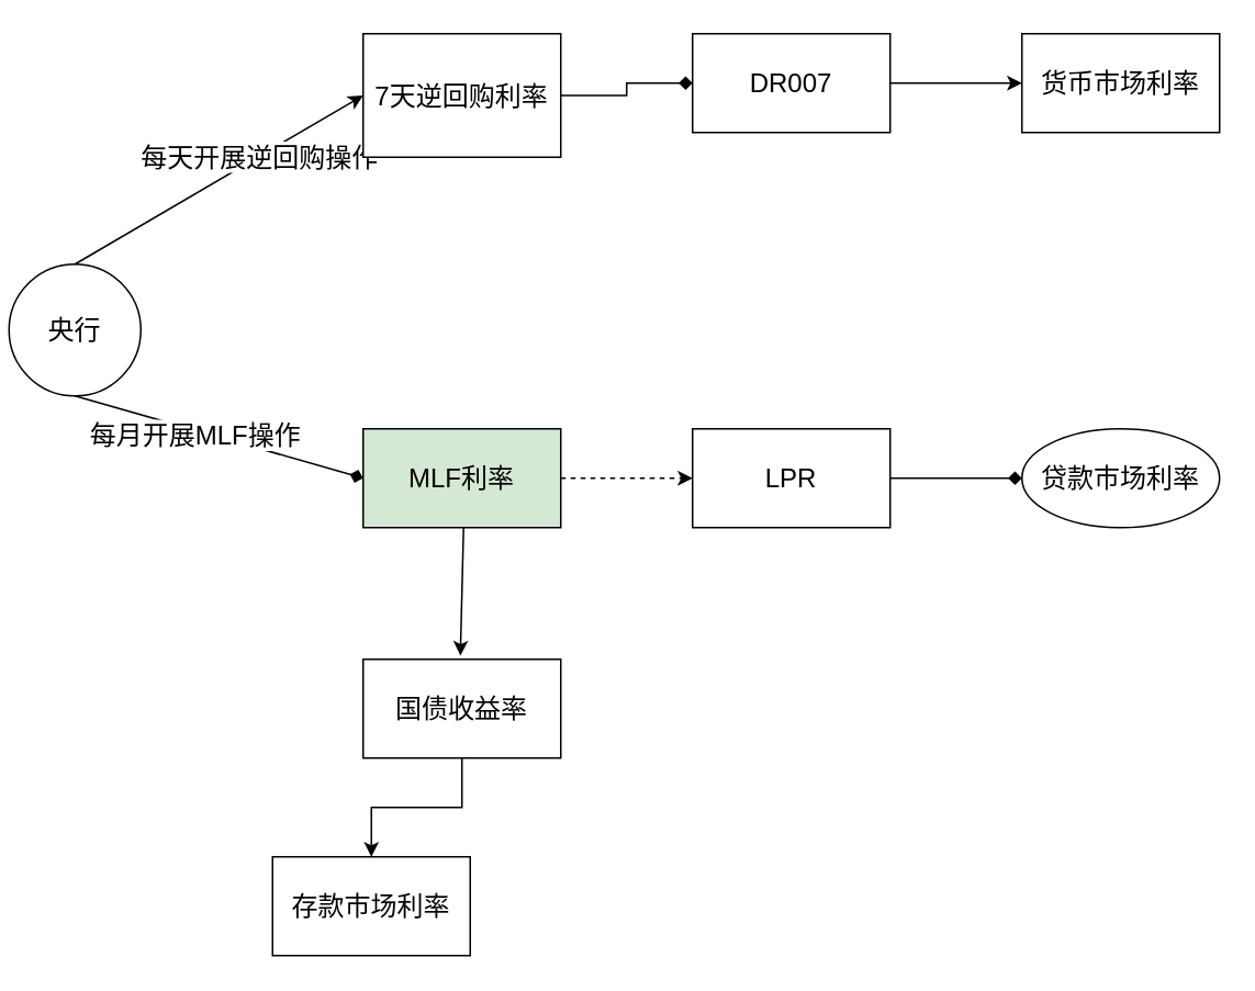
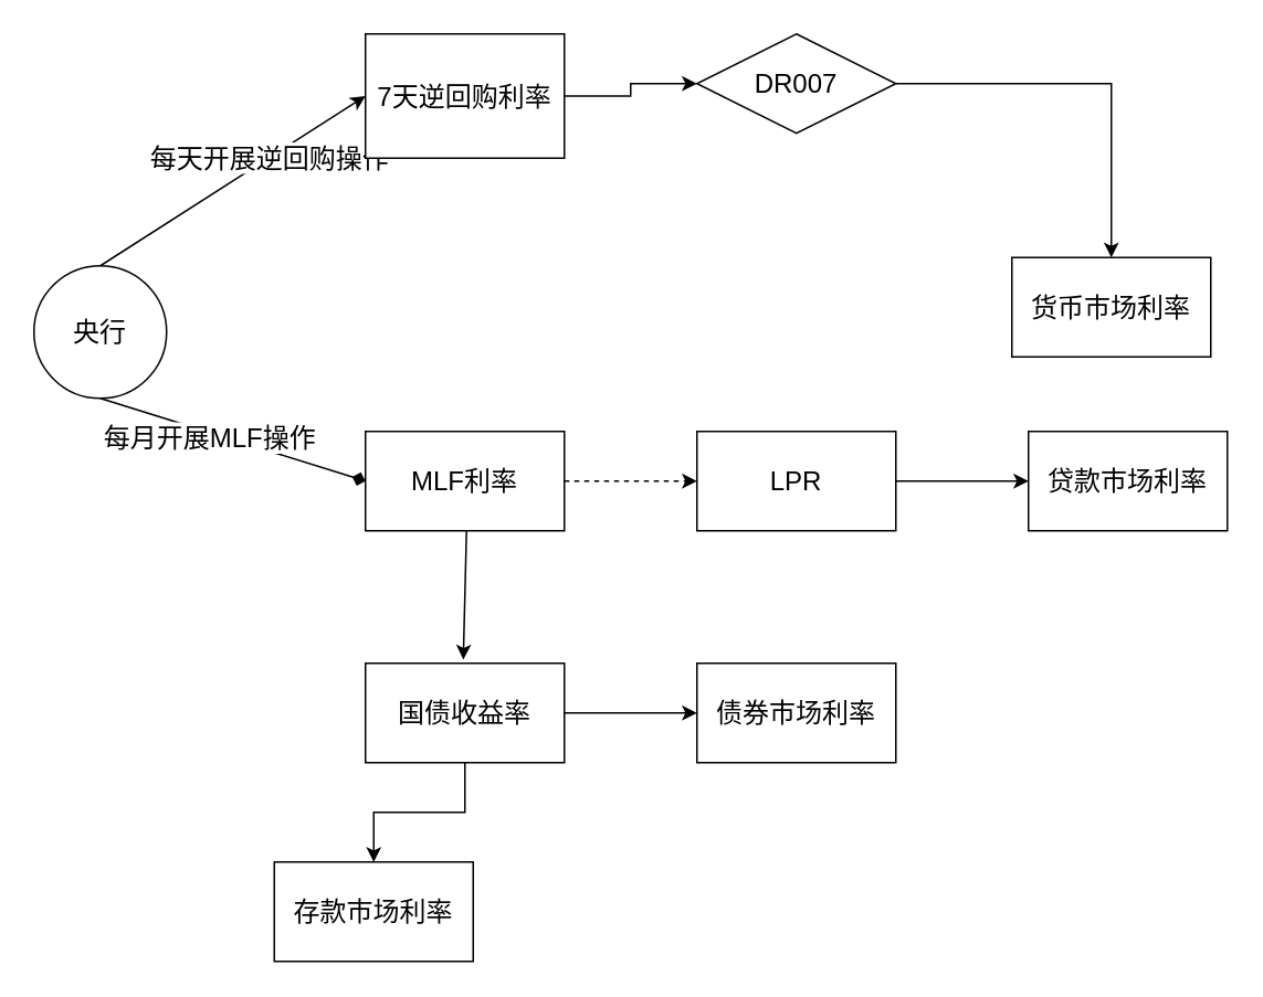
  <mxCell id="0" />
  <mxCell id="1" parent="0" />
- <mxCell id="2" value="&lt;font style=&quot;font-size: 16px;&quot;&gt;央行&lt;/font&gt;" style="ellipse;whiteSpace=wrap;html=1;aspect=fixed;" vertex="1" parent="1"><mxGeometry x="5" y="160" width="80" height="80" as="geometry" /></mxCell>
+ <mxCell id="2" value="&lt;font style=&quot;font-size: 16px;&quot;&gt;央行&lt;/font&gt;" style="ellipse;whiteSpace=wrap;html=1;aspect=fixed;" vertex="1" parent="1"><mxGeometry x="20" y="160" width="80" height="80" as="geometry" /></mxCell>
  <mxCell id="3" value="" style="endArrow=classic;html=1;rounded=0;exitX=0.5;exitY=0;exitDx=0;exitDy=0;entryX=0;entryY=0.5;entryDx=0;entryDy=0;" edge="1" parent="1" source="2" target="8"><mxGeometry width="50" height="50" relative="1" as="geometry"><mxPoint x="60" y="150" as="sourcePoint" /><mxPoint x="170" y="70" as="targetPoint" /></mxGeometry></mxCell>
  <mxCell id="4" value="&lt;font style=&quot;font-size: 16px;&quot;&gt;每天开展逆回购操作&lt;/font&gt;" style="edgeLabel;html=1;align=center;verticalAlign=middle;resizable=0;points=[];" vertex="1" connectable="0" parent="3"><mxGeometry x="0.27" relative="1" as="geometry"><mxPoint as="offset" /></mxGeometry></mxCell>
  <mxCell id="5" value="" style="endArrow=diamond;html=1;rounded=0;exitX=0.5;exitY=1;exitDx=0;exitDy=0;entryX=0;entryY=0.5;entryDx=0;entryDy=0;" edge="1" parent="1" source="2" target="13"><mxGeometry width="50" height="50" relative="1" as="geometry"><mxPoint x="-80" y="360" as="sourcePoint" /><mxPoint x="180" y="290" as="targetPoint" /></mxGeometry></mxCell>
  <mxCell id="6" value="&lt;font style=&quot;font-size: 16px;&quot;&gt;每月开展MLF操作&lt;/font&gt;" style="edgeLabel;html=1;align=center;verticalAlign=middle;resizable=0;points=[];" vertex="1" connectable="0" parent="5"><mxGeometry x="-0.166" y="-3" relative="1" as="geometry"><mxPoint as="offset" /></mxGeometry></mxCell>
- <mxCell id="7" value="" style="edgeStyle=orthogonalEdgeStyle;rounded=0;orthogonalLoop=1;jettySize=auto;html=1;endArrow=diamond;" edge="1" parent="1" source="8" target="10"><mxGeometry relative="1" as="geometry" /></mxCell>
+ <mxCell id="7" value="" style="edgeStyle=orthogonalEdgeStyle;rounded=0;orthogonalLoop=1;jettySize=auto;html=1;" edge="1" parent="1" source="8" target="10"><mxGeometry relative="1" as="geometry" /></mxCell>
  <mxCell id="8" value="&lt;font style=&quot;font-size: 16px;&quot;&gt;7天逆回购利率&lt;/font&gt;" style="rounded=0;whiteSpace=wrap;html=1;" vertex="1" parent="1"><mxGeometry x="220" y="20" width="120" height="75" as="geometry" /></mxCell>
  <mxCell id="9" value="" style="edgeStyle=orthogonalEdgeStyle;rounded=0;orthogonalLoop=1;jettySize=auto;html=1;" edge="1" parent="1" source="10" target="11"><mxGeometry relative="1" as="geometry" /></mxCell>
- <mxCell id="10" value="&lt;font style=&quot;font-size: 16px;&quot;&gt;DR007&lt;/font&gt;" style="whiteSpace=wrap;html=1;rounded=0;" vertex="1" parent="1"><mxGeometry x="420" y="20" width="120" height="60" as="geometry" /></mxCell>
- <mxCell id="11" value="&lt;font style=&quot;font-size: 16px;&quot;&gt;货币市场利率&lt;/font&gt;" style="rounded=0;whiteSpace=wrap;html=1;" vertex="1" parent="1"><mxGeometry x="620" y="20" width="120" height="60" as="geometry" /></mxCell>
+ <mxCell id="10" value="&lt;font style=&quot;font-size: 16px;&quot;&gt;DR007&lt;/font&gt;" style="rhombus;whiteSpace=wrap;html=1;" vertex="1" parent="1"><mxGeometry x="420" y="20" width="120" height="60" as="geometry" /></mxCell>
+ <mxCell id="11" value="&lt;font style=&quot;font-size: 16px;&quot;&gt;货币市场利率&lt;/font&gt;" style="rounded=0;whiteSpace=wrap;html=1;" vertex="1" parent="1"><mxGeometry x="610" y="155" width="120" height="60" as="geometry" /></mxCell>
  <mxCell id="12" value="" style="edgeStyle=orthogonalEdgeStyle;rounded=0;orthogonalLoop=1;jettySize=auto;html=1;dashed=1;" edge="1" parent="1" source="13" target="15"><mxGeometry relative="1" as="geometry" /></mxCell>
- <mxCell id="13" value="&lt;font style=&quot;font-size: 16px;&quot;&gt;MLF利率&lt;/font&gt;" style="rounded=0;whiteSpace=wrap;html=1;fillColor=#d5e8d4;" vertex="1" parent="1"><mxGeometry x="220" y="260" width="120" height="60" as="geometry" /></mxCell>
- <mxCell id="14" value="" style="edgeStyle=orthogonalEdgeStyle;rounded=0;orthogonalLoop=1;jettySize=auto;html=1;endArrow=diamond;" edge="1" parent="1" source="15" target="16"><mxGeometry relative="1" as="geometry" /></mxCell>
+ <mxCell id="13" value="&lt;font style=&quot;font-size: 16px;&quot;&gt;MLF利率&lt;/font&gt;" style="rounded=0;whiteSpace=wrap;html=1;" vertex="1" parent="1"><mxGeometry x="220" y="260" width="120" height="60" as="geometry" /></mxCell>
+ <mxCell id="14" value="" style="edgeStyle=orthogonalEdgeStyle;rounded=0;orthogonalLoop=1;jettySize=auto;html=1;" edge="1" parent="1" source="15" target="16"><mxGeometry relative="1" as="geometry" /></mxCell>
  <mxCell id="15" value="&lt;font style=&quot;font-size: 16px;&quot;&gt;LPR&lt;/font&gt;" style="rounded=0;whiteSpace=wrap;html=1;" vertex="1" parent="1"><mxGeometry x="420" y="260" width="120" height="60" as="geometry" /></mxCell>
- <mxCell id="16" value="&lt;font style=&quot;font-size: 16px;&quot;&gt;贷款市场利率&lt;/font&gt;" style="ellipse;whiteSpace=wrap;html=1;" vertex="1" parent="1"><mxGeometry x="620" y="260" width="120" height="60" as="geometry" /></mxCell>
+ <mxCell id="16" value="&lt;font style=&quot;font-size: 16px;&quot;&gt;贷款市场利率&lt;/font&gt;" style="rounded=0;whiteSpace=wrap;html=1;" vertex="1" parent="1"><mxGeometry x="620" y="260" width="120" height="60" as="geometry" /></mxCell>
  <mxCell id="17" value="" style="endArrow=classic;html=1;rounded=0;exitX=0.433;exitY=1.037;exitDx=0;exitDy=0;exitPerimeter=0;" edge="1" parent="1"><mxGeometry width="50" height="50" relative="1" as="geometry"><mxPoint x="280.98" y="320" as="sourcePoint" /><mxPoint x="279.02" y="397.78" as="targetPoint" /></mxGeometry></mxCell>
+ <mxCell id="18" value="" style="edgeStyle=orthogonalEdgeStyle;rounded=0;orthogonalLoop=1;jettySize=auto;html=1;" edge="1" parent="1" source="20" target="21"><mxGeometry relative="1" as="geometry" /></mxCell>
  <mxCell id="19" value="" style="edgeStyle=orthogonalEdgeStyle;rounded=0;orthogonalLoop=1;jettySize=auto;html=1;" edge="1" parent="1" source="20" target="22"><mxGeometry relative="1" as="geometry" /></mxCell>
  <mxCell id="20" value="&lt;font style=&quot;font-size: 16px;&quot;&gt;国债收益率&lt;/font&gt;" style="rounded=0;whiteSpace=wrap;html=1;" vertex="1" parent="1"><mxGeometry x="220" y="400" width="120" height="60" as="geometry" /></mxCell>
+ <mxCell id="21" value="&lt;font style=&quot;font-size: 16px;&quot;&gt;债券市场利率&lt;/font&gt;" style="rounded=0;whiteSpace=wrap;html=1;" vertex="1" parent="1"><mxGeometry x="420" y="400" width="120" height="60" as="geometry" /></mxCell>
  <mxCell id="22" value="&lt;font style=&quot;font-size: 16px;&quot;&gt;存款市场利率&lt;/font&gt;" style="rounded=0;whiteSpace=wrap;html=1;" vertex="1" parent="1"><mxGeometry x="165" y="520" width="120" height="60" as="geometry" /></mxCell>
